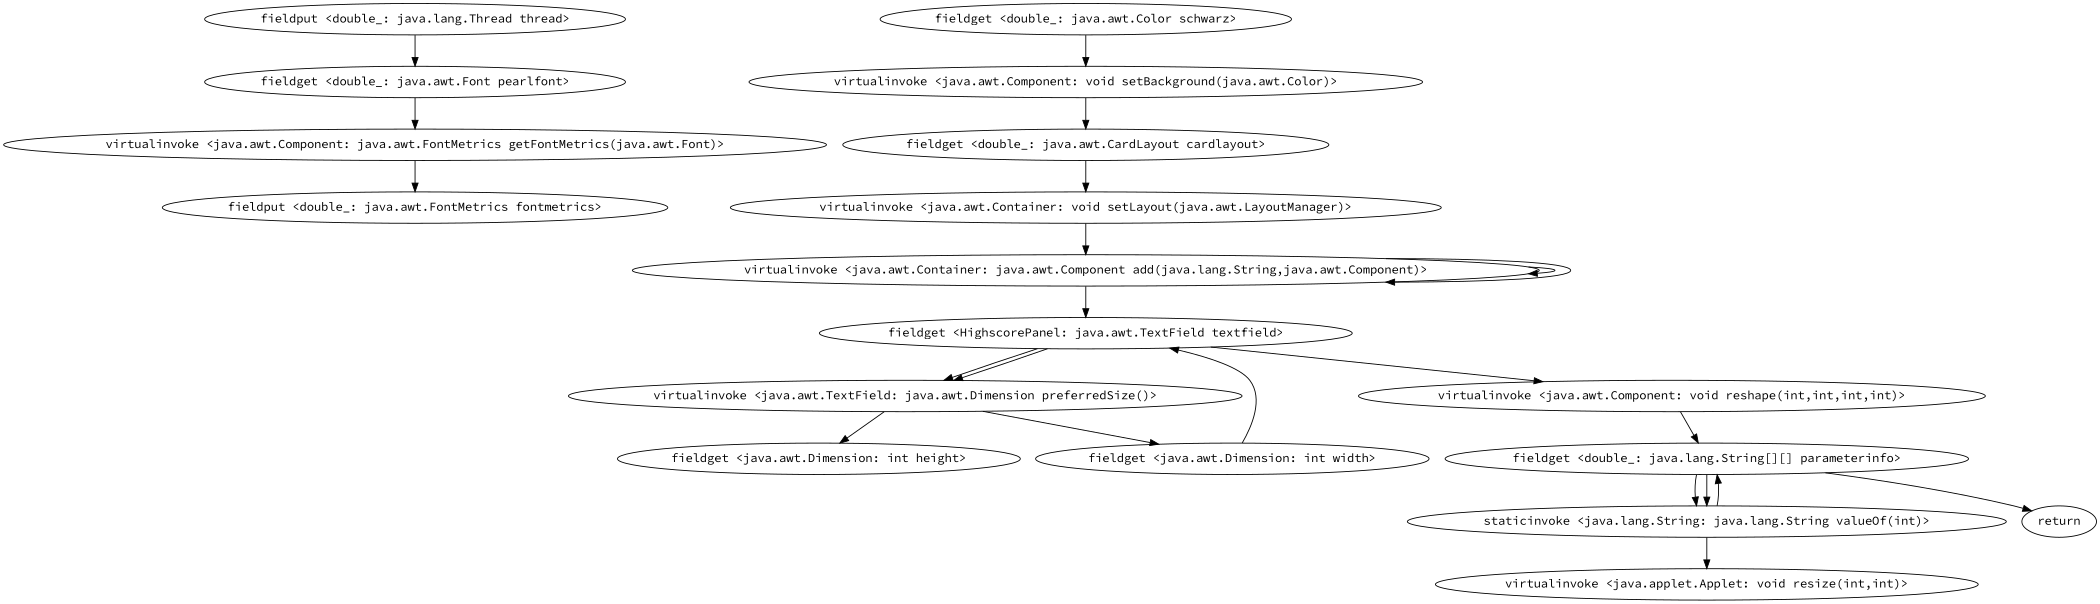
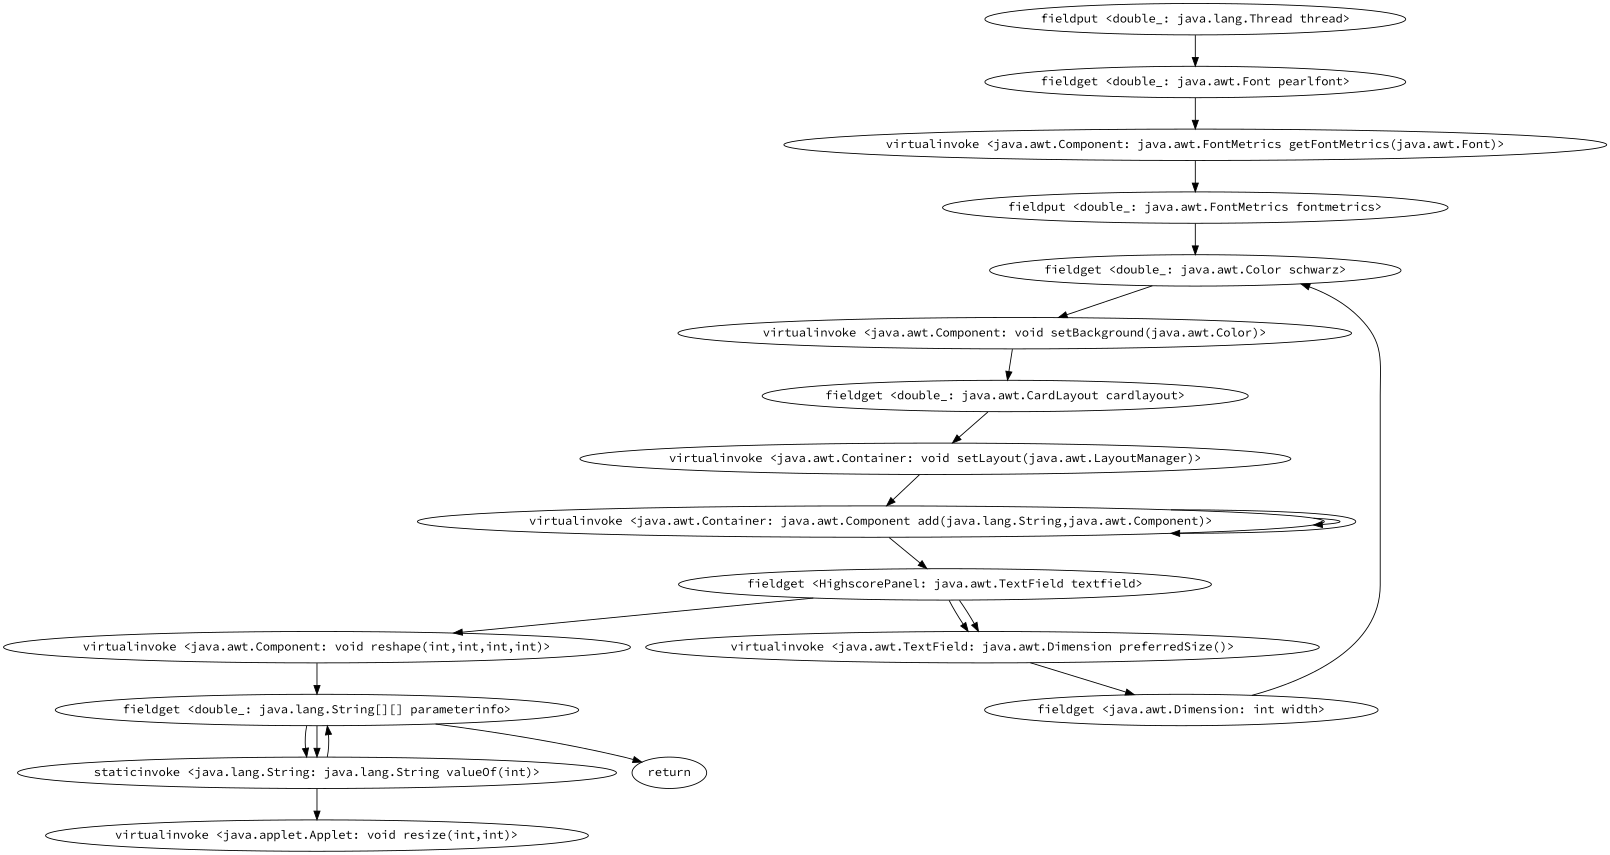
  digraph {
    fontname="Source Code Pro"
    node [fontname="Source Code Pro"]
    edge [fontname="Source Code Pro"]
    "fieldput <double_: java.lang.Thread thread>"
    "fieldget <double_: java.awt.Font pearlfont>"
    "virtualinvoke <java.awt.Component: java.awt.FontMetrics getFontMetrics(java.awt.Font)>"
    "fieldput <double_: java.awt.FontMetrics fontmetrics>"
    "fieldget <double_: java.awt.Color schwarz>"
    "virtualinvoke <java.awt.Component: void setBackground(java.awt.Color)>"
    "fieldget <double_: java.awt.CardLayout cardlayout>"
    "virtualinvoke <java.awt.Container: void setLayout(java.awt.LayoutManager)>"
    "virtualinvoke <java.awt.Container: java.awt.Component add(java.lang.String,java.awt.Component)>"
    "fieldget <HighscorePanel: java.awt.TextField textfield>"
    "virtualinvoke <java.awt.TextField: java.awt.Dimension preferredSize()>"
    "virtualinvoke <java.awt.Component: void reshape(int,int,int,int)>"
    "fieldget <java.awt.Dimension: int width>"
-   "fieldget <java.awt.Dimension: int height>"
    "fieldget <double_: java.lang.String[][] parameterinfo>"
    "staticinvoke <java.lang.String: java.lang.String valueOf(int)>"
    return
    "virtualinvoke <java.applet.Applet: void resize(int,int)>"
    "fieldput <double_: java.lang.Thread thread>" -> "fieldget <double_: java.awt.Font pearlfont>"
    "fieldget <double_: java.awt.Font pearlfont>" -> "virtualinvoke <java.awt.Component: java.awt.FontMetrics getFontMetrics(java.awt.Font)>"
    "virtualinvoke <java.awt.Component: java.awt.FontMetrics getFontMetrics(java.awt.Font)>" -> "fieldput <double_: java.awt.FontMetrics fontmetrics>"
+   "fieldput <double_: java.awt.FontMetrics fontmetrics>" -> "fieldget <double_: java.awt.Color schwarz>"
    "fieldget <double_: java.awt.Color schwarz>" -> "virtualinvoke <java.awt.Component: void setBackground(java.awt.Color)>"
    "virtualinvoke <java.awt.Component: void setBackground(java.awt.Color)>" -> "fieldget <double_: java.awt.CardLayout cardlayout>"
    "fieldget <double_: java.awt.CardLayout cardlayout>" -> "virtualinvoke <java.awt.Container: void setLayout(java.awt.LayoutManager)>"
    "virtualinvoke <java.awt.Container: void setLayout(java.awt.LayoutManager)>" -> "virtualinvoke <java.awt.Container: java.awt.Component add(java.lang.String,java.awt.Component)>"
    "virtualinvoke <java.awt.Container: java.awt.Component add(java.lang.String,java.awt.Component)>" -> "virtualinvoke <java.awt.Container: java.awt.Component add(java.lang.String,java.awt.Component)>"
    "virtualinvoke <java.awt.Container: java.awt.Component add(java.lang.String,java.awt.Component)>" -> "virtualinvoke <java.awt.Container: java.awt.Component add(java.lang.String,java.awt.Component)>"
    "virtualinvoke <java.awt.Container: java.awt.Component add(java.lang.String,java.awt.Component)>" -> "fieldget <HighscorePanel: java.awt.TextField textfield>"
    "fieldget <HighscorePanel: java.awt.TextField textfield>" -> "virtualinvoke <java.awt.TextField: java.awt.Dimension preferredSize()>"
    "fieldget <HighscorePanel: java.awt.TextField textfield>" -> "virtualinvoke <java.awt.TextField: java.awt.Dimension preferredSize()>"
    "fieldget <HighscorePanel: java.awt.TextField textfield>" -> "virtualinvoke <java.awt.Component: void reshape(int,int,int,int)>"
    "virtualinvoke <java.awt.TextField: java.awt.Dimension preferredSize()>" -> "fieldget <java.awt.Dimension: int width>"
-   "virtualinvoke <java.awt.TextField: java.awt.Dimension preferredSize()>" -> "fieldget <java.awt.Dimension: int height>"
    "virtualinvoke <java.awt.Component: void reshape(int,int,int,int)>" -> "fieldget <double_: java.lang.String[][] parameterinfo>"
-   "fieldget <java.awt.Dimension: int width>" -> "fieldget <HighscorePanel: java.awt.TextField textfield>"
+   "fieldget <java.awt.Dimension: int width>" -> "fieldget <double_: java.awt.Color schwarz>"
    "fieldget <double_: java.lang.String[][] parameterinfo>" -> "staticinvoke <java.lang.String: java.lang.String valueOf(int)>"
    "fieldget <double_: java.lang.String[][] parameterinfo>" -> "staticinvoke <java.lang.String: java.lang.String valueOf(int)>"
    "fieldget <double_: java.lang.String[][] parameterinfo>" -> return
    "staticinvoke <java.lang.String: java.lang.String valueOf(int)>" -> "fieldget <double_: java.lang.String[][] parameterinfo>"
    "staticinvoke <java.lang.String: java.lang.String valueOf(int)>" -> "virtualinvoke <java.applet.Applet: void resize(int,int)>"
  }
